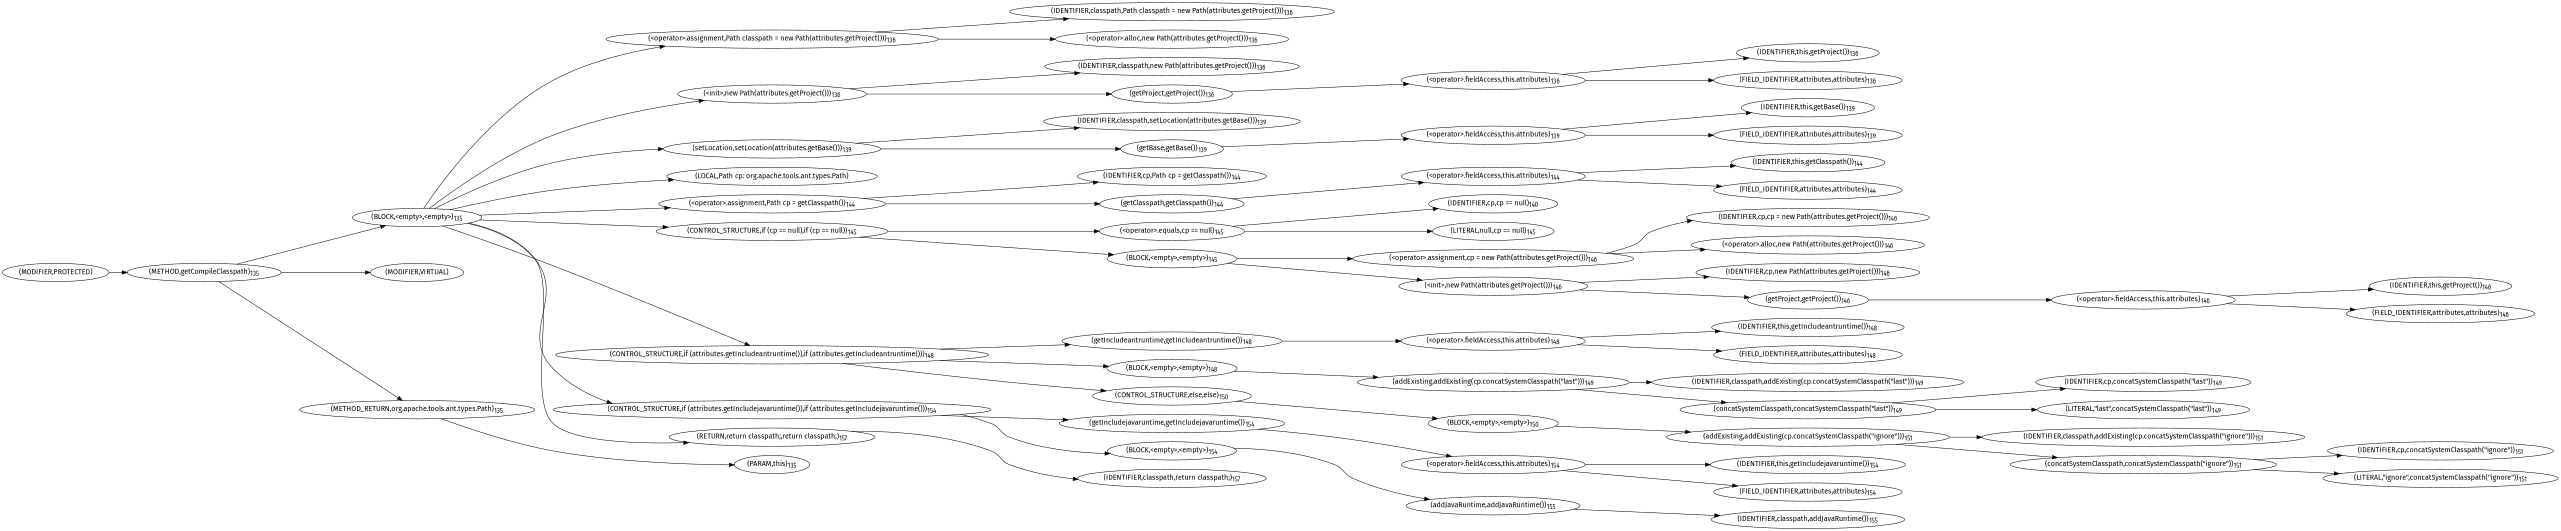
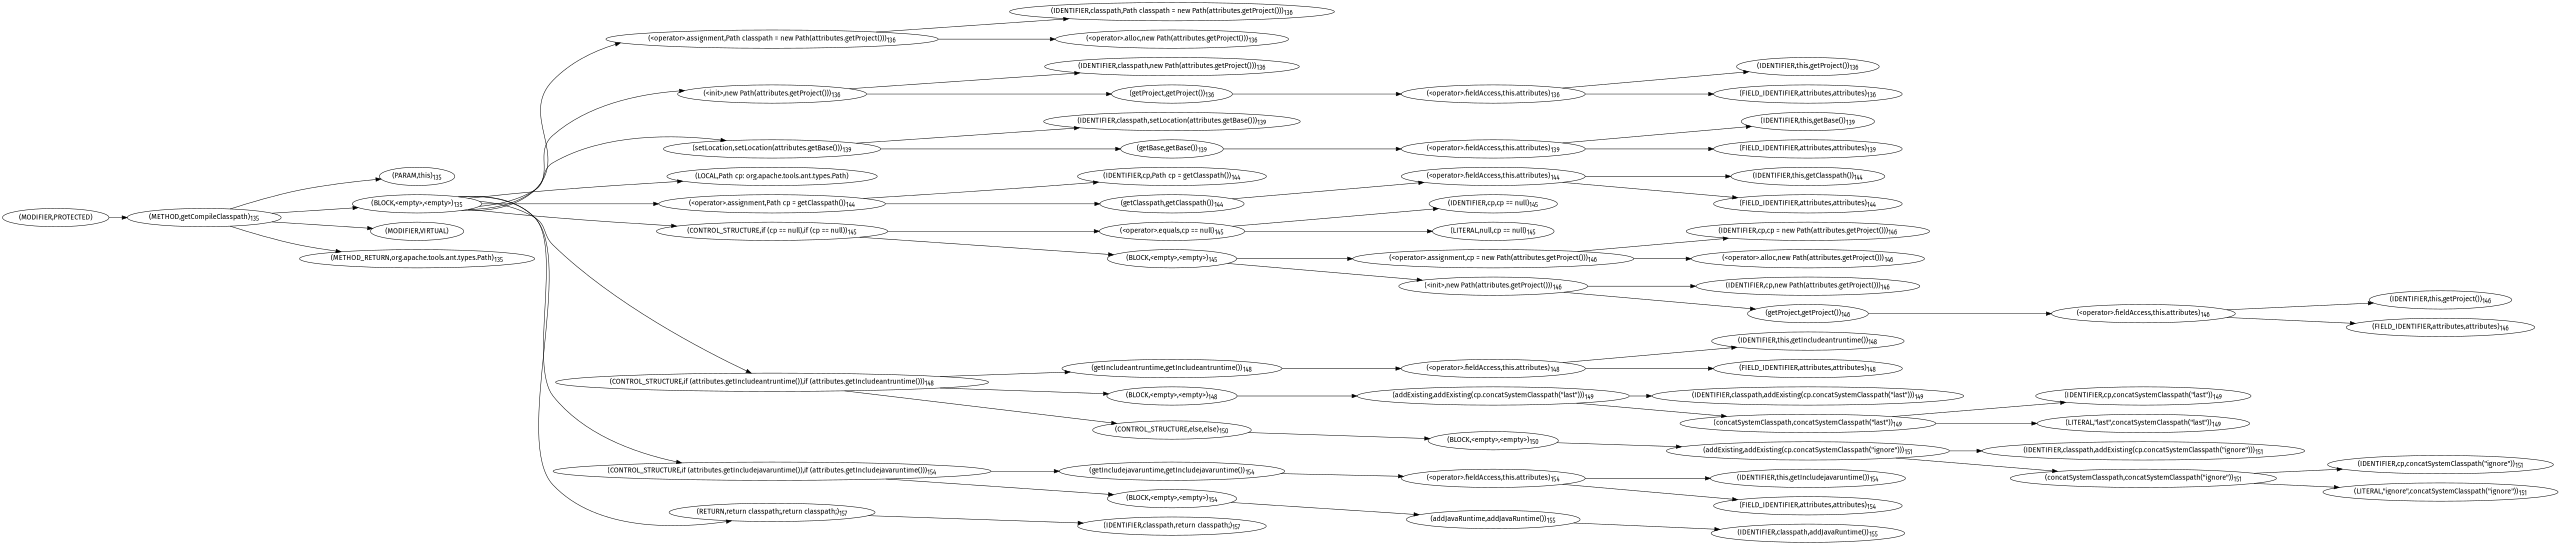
  digraph {
    fontname="Fira Sans"
    rankdir=LR
    node [fontname="Fira Sans"]
    edge [fontname="Fira Sans"]
    n1 [label=<(METHOD,getCompileClasspath)<SUB>135</SUB>>]
    n2 [label=<(PARAM,this)<SUB>135</SUB>>]
    n3 [label=<(BLOCK,&lt;empty&gt;,&lt;empty&gt;)<SUB>135</SUB>>]
    n4 [label=<(MODIFIER,VIRTUAL)>]
    n5 [label=<(METHOD_RETURN,org.apache.tools.ant.types.Path)<SUB>135</SUB>>]
    n6 [label=<(&lt;operator&gt;.assignment,Path classpath = new Path(attributes.getProject()))<SUB>136</SUB>>]
    n7 [label=<(&lt;init&gt;,new Path(attributes.getProject()))<SUB>136</SUB>>]
    n8 [label=<(setLocation,setLocation(attributes.getBase()))<SUB>139</SUB>>]
    n9 [label=<(LOCAL,Path cp: org.apache.tools.ant.types.Path)>]
    n10 [label=<(&lt;operator&gt;.assignment,Path cp = getClasspath())<SUB>144</SUB>>]
    n11 [label=<(CONTROL_STRUCTURE,if (cp == null),if (cp == null))<SUB>145</SUB>>]
    n12 [label=<(CONTROL_STRUCTURE,if (attributes.getIncludeantruntime()),if (attributes.getIncludeantruntime()))<SUB>148</SUB>>]
    n13 [label=<(CONTROL_STRUCTURE,if (attributes.getIncludejavaruntime()),if (attributes.getIncludejavaruntime()))<SUB>154</SUB>>]
    n14 [label=<(RETURN,return classpath;,return classpath;)<SUB>157</SUB>>]
    n15 [label=<(MODIFIER,PROTECTED)>]
    n16 [label=<(IDENTIFIER,classpath,Path classpath = new Path(attributes.getProject()))<SUB>136</SUB>>]
    n17 [label=<(&lt;operator&gt;.alloc,new Path(attributes.getProject()))<SUB>136</SUB>>]
    n18 [label=<(IDENTIFIER,classpath,new Path(attributes.getProject()))<SUB>136</SUB>>]
    n19 [label=<(getProject,getProject())<SUB>136</SUB>>]
    n20 [label=<(IDENTIFIER,classpath,setLocation(attributes.getBase()))<SUB>139</SUB>>]
    n21 [label=<(getBase,getBase())<SUB>139</SUB>>]
    n22 [label=<(IDENTIFIER,cp,Path cp = getClasspath())<SUB>144</SUB>>]
    n23 [label=<(getClasspath,getClasspath())<SUB>144</SUB>>]
    n24 [label=<(&lt;operator&gt;.equals,cp == null)<SUB>145</SUB>>]
    n25 [label=<(BLOCK,&lt;empty&gt;,&lt;empty&gt;)<SUB>145</SUB>>]
    n26 [label=<(getIncludeantruntime,getIncludeantruntime())<SUB>148</SUB>>]
    n27 [label=<(BLOCK,&lt;empty&gt;,&lt;empty&gt;)<SUB>148</SUB>>]
    n28 [label=<(CONTROL_STRUCTURE,else,else)<SUB>150</SUB>>]
    n29 [label=<(getIncludejavaruntime,getIncludejavaruntime())<SUB>154</SUB>>]
    n30 [label=<(BLOCK,&lt;empty&gt;,&lt;empty&gt;)<SUB>154</SUB>>]
    n31 [label=<(IDENTIFIER,classpath,return classpath;)<SUB>157</SUB>>]
    n32 [label=<(&lt;operator&gt;.fieldAccess,this.attributes)<SUB>136</SUB>>]
    n33 [label=<(IDENTIFIER,this,getProject())<SUB>136</SUB>>]
    n34 [label=<(FIELD_IDENTIFIER,attributes,attributes)<SUB>136</SUB>>]
    n35 [label=<(&lt;operator&gt;.fieldAccess,this.attributes)<SUB>139</SUB>>]
    n36 [label=<(IDENTIFIER,this,getBase())<SUB>139</SUB>>]
    n37 [label=<(FIELD_IDENTIFIER,attributes,attributes)<SUB>139</SUB>>]
    n38 [label=<(&lt;operator&gt;.fieldAccess,this.attributes)<SUB>144</SUB>>]
    n39 [label=<(IDENTIFIER,this,getClasspath())<SUB>144</SUB>>]
    n40 [label=<(FIELD_IDENTIFIER,attributes,attributes)<SUB>144</SUB>>]
-   n41 [label=<(IDENTIFIER,cp,cp == null)<SUB>140</SUB>>]
+   n41 [label=<(IDENTIFIER,cp,cp == null)<SUB>145</SUB>>]
    n42 [label=<(LITERAL,null,cp == null)<SUB>145</SUB>>]
    n43 [label=<(&lt;operator&gt;.assignment,cp = new Path(attributes.getProject()))<SUB>146</SUB>>]
    n44 [label=<(&lt;init&gt;,new Path(attributes.getProject()))<SUB>146</SUB>>]
    n45 [label=<(IDENTIFIER,cp,cp = new Path(attributes.getProject()))<SUB>146</SUB>>]
    n46 [label=<(&lt;operator&gt;.alloc,new Path(attributes.getProject()))<SUB>146</SUB>>]
    n47 [label=<(IDENTIFIER,cp,new Path(attributes.getProject()))<SUB>146</SUB>>]
    n48 [label=<(getProject,getProject())<SUB>146</SUB>>]
    n49 [label=<(&lt;operator&gt;.fieldAccess,this.attributes)<SUB>146</SUB>>]
    n50 [label=<(IDENTIFIER,this,getProject())<SUB>146</SUB>>]
    n51 [label=<(FIELD_IDENTIFIER,attributes,attributes)<SUB>146</SUB>>]
    n52 [label=<(&lt;operator&gt;.fieldAccess,this.attributes)<SUB>148</SUB>>]
    n53 [label=<(addExisting,addExisting(cp.concatSystemClasspath(&quot;last&quot;)))<SUB>149</SUB>>]
    n54 [label=<(BLOCK,&lt;empty&gt;,&lt;empty&gt;)<SUB>150</SUB>>]
    n55 [label=<(IDENTIFIER,this,getIncludeantruntime())<SUB>148</SUB>>]
    n56 [label=<(FIELD_IDENTIFIER,attributes,attributes)<SUB>148</SUB>>]
    n57 [label=<(IDENTIFIER,classpath,addExisting(cp.concatSystemClasspath(&quot;last&quot;)))<SUB>149</SUB>>]
    n58 [label=<(concatSystemClasspath,concatSystemClasspath(&quot;last&quot;))<SUB>149</SUB>>]
    n59 [label=<(IDENTIFIER,cp,concatSystemClasspath(&quot;last&quot;))<SUB>149</SUB>>]
    n60 [label=<(LITERAL,&quot;last&quot;,concatSystemClasspath(&quot;last&quot;))<SUB>149</SUB>>]
    n61 [label=<(addExisting,addExisting(cp.concatSystemClasspath(&quot;ignore&quot;)))<SUB>151</SUB>>]
    n62 [label=<(IDENTIFIER,classpath,addExisting(cp.concatSystemClasspath(&quot;ignore&quot;)))<SUB>151</SUB>>]
    n63 [label=<(concatSystemClasspath,concatSystemClasspath(&quot;ignore&quot;))<SUB>151</SUB>>]
    n64 [label=<(IDENTIFIER,cp,concatSystemClasspath(&quot;ignore&quot;))<SUB>151</SUB>>]
    n65 [label=<(LITERAL,&quot;ignore&quot;,concatSystemClasspath(&quot;ignore&quot;))<SUB>151</SUB>>]
    n66 [label=<(&lt;operator&gt;.fieldAccess,this.attributes)<SUB>154</SUB>>]
    n67 [label=<(addJavaRuntime,addJavaRuntime())<SUB>155</SUB>>]
    n68 [label=<(IDENTIFIER,this,getIncludejavaruntime())<SUB>154</SUB>>]
    n69 [label=<(FIELD_IDENTIFIER,attributes,attributes)<SUB>154</SUB>>]
    n70 [label=<(IDENTIFIER,classpath,addJavaRuntime())<SUB>155</SUB>>]
-   n5 -> n2
+   n1 -> n2
    n1 -> n3
    n1 -> n4
    n1 -> n5
    n3 -> n6
    n3 -> n7
    n3 -> n8
    n3 -> n9
    n3 -> n10
    n3 -> n11
    n3 -> n12
    n3 -> n13
    n3 -> n14
    n6 -> n16
    n6 -> n17
    n7 -> n18
    n7 -> n19
    n8 -> n20
    n8 -> n21
    n10 -> n22
    n10 -> n23
    n11 -> n24
    n11 -> n25
    n12 -> n26
    n12 -> n27
    n12 -> n28
    n13 -> n29
    n13 -> n30
    n14 -> n31
    n15 -> n1
    n19 -> n32
    n21 -> n35
    n23 -> n38
    n24 -> n41
    n24 -> n42
    n25 -> n43
    n25 -> n44
    n26 -> n52
    n27 -> n53
    n28 -> n54
    n29 -> n66
    n30 -> n67
    n32 -> n33
    n32 -> n34
    n35 -> n36
    n35 -> n37
    n38 -> n39
    n38 -> n40
    n43 -> n45
    n43 -> n46
    n44 -> n47
    n44 -> n48
    n48 -> n49
    n49 -> n50
    n49 -> n51
    n52 -> n55
    n52 -> n56
    n53 -> n57
    n53 -> n58
    n54 -> n61
    n58 -> n59
    n58 -> n60
    n61 -> n62
    n61 -> n63
    n63 -> n64
    n63 -> n65
    n66 -> n68
    n66 -> n69
    n67 -> n70
  }
